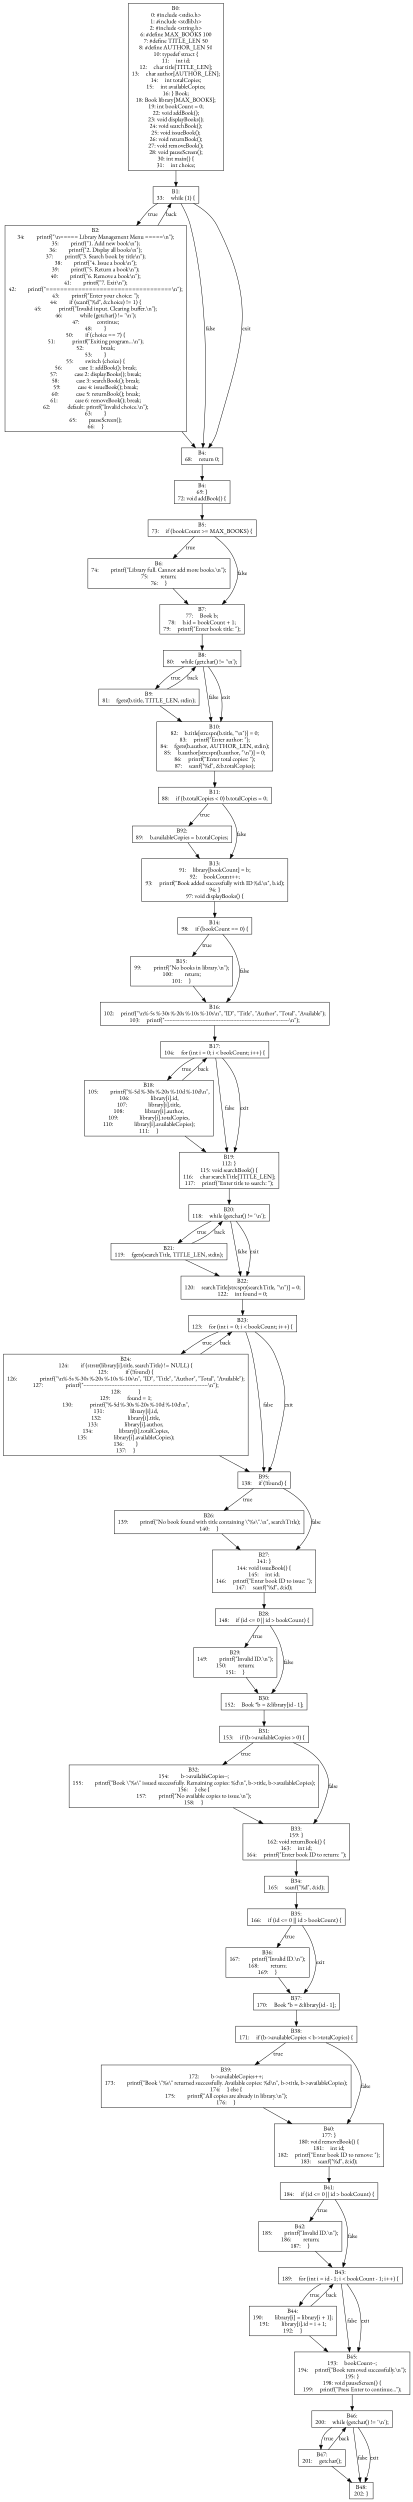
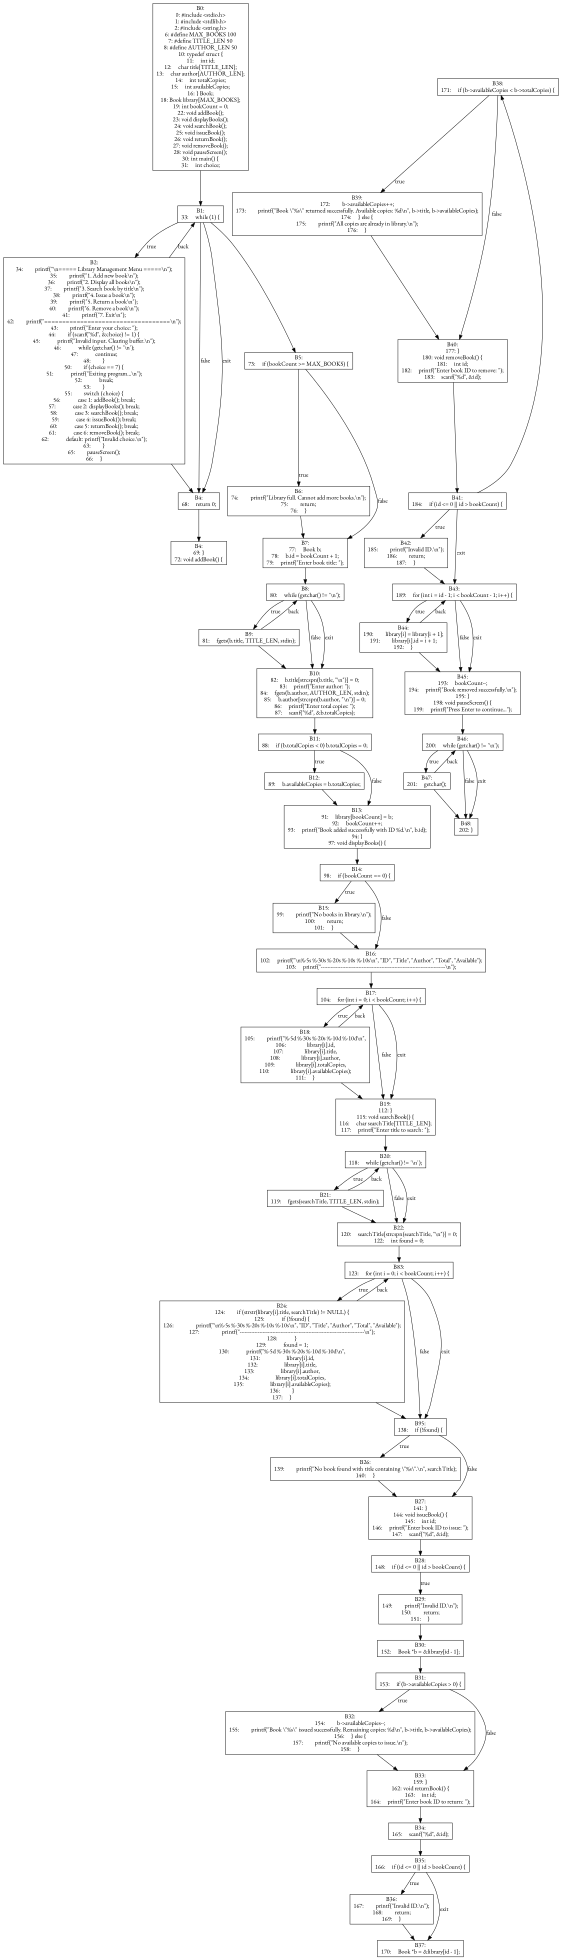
  digraph {
    fontname="EB Garamond"
    node [fontname="EB Garamond" shape=box]
    edge [fontname="EB Garamond"]
    n1 [label="B0:\n0: #include <stdio.h>\n1: #include <stdlib.h>\n2: #include <string.h>\n6: #define MAX_BOOKS 100\n7: #define TITLE_LEN 50\n8: #define AUTHOR_LEN 50\n10: typedef struct {\n11:     int id;\n12:     char title[TITLE_LEN];\n13:     char author[AUTHOR_LEN];\n14:     int totalCopies;\n15:     int availableCopies;\n16: } Book;\n18: Book library[MAX_BOOKS];\n19: int bookCount = 0;\n22: void addBook();\n23: void displayBooks();\n24: void searchBook();\n25: void issueBook();\n26: void returnBook();\n27: void removeBook();\n28: void pauseScreen();\n30: int main() {\n31:     int choice;"]
    n2 [label="B1:\n33:     while (1) {"]
    n3 [label="B2:\n34:         printf(\"\\n===== Library Management Menu =====\\n\");\n35:         printf(\"1. Add new book\\n\");\n36:         printf(\"2. Display all books\\n\");\n37:         printf(\"3. Search book by title\\n\");\n38:         printf(\"4. Issue a book\\n\");\n39:         printf(\"5. Return a book\\n\");\n40:         printf(\"6. Remove a book\\n\");\n41:         printf(\"7. Exit\\n\");\n42:         printf(\"===================================\\n\");\n43:         printf(\"Enter your choice: \");\n44:         if (scanf(\"%d\", &choice) != 1) {\n45:             printf(\"Invalid input. Clearing buffer.\\n\");\n46:             while (getchar() != '\\n');\n47:             continue;\n48:         }\n50:         if (choice == 7) {\n51:             printf(\"Exiting program...\\n\");\n52:             break;\n53:         }\n55:         switch (choice) {\n56:             case 1: addBook(); break;\n57:             case 2: displayBooks(); break;\n58:             case 3: searchBook(); break;\n59:             case 4: issueBook(); break;\n60:             case 5: returnBook(); break;\n61:             case 6: removeBook(); break;\n62:             default: printf(\"Invalid choice.\\n\");\n63:         }\n65:         pauseScreen();\n66:     }"]
    n4 [label="B4:\n68:     return 0;"]
    n5 [label="B4:\n69: }\n72: void addBook() {"]
    n6 [label="B5:\n73:     if (bookCount >= MAX_BOOKS) {"]
    n7 [label="B6:\n74:         printf(\"Library full. Cannot add more books.\\n\");\n75:         return;\n76:     }"]
    n8 [label="B7:\n77:     Book b;\n78:     b.id = bookCount + 1;\n79:     printf(\"Enter book title: \");"]
    n9 [label="B8:\n80:     while (getchar() != '\\n');"]
    n10 [label="B9:\n81:     fgets(b.title, TITLE_LEN, stdin);"]
    n11 [label="B10:\n82:     b.title[strcspn(b.title, \"\\n\")] = 0;\n83:     printf(\"Enter author: \");\n84:     fgets(b.author, AUTHOR_LEN, stdin);\n85:     b.author[strcspn(b.author, \"\\n\")] = 0;\n86:     printf(\"Enter total copies: \");\n87:     scanf(\"%d\", &b.totalCopies);"]
    n12 [label="B11:\n88:     if (b.totalCopies < 0) b.totalCopies = 0;"]
-   n13 [label="B92:\n89:     b.availableCopies = b.totalCopies;"]
+   n13 [label="B12:\n89:     b.availableCopies = b.totalCopies;"]
    n14 [label="B13:\n91:     library[bookCount] = b;\n92:     bookCount++;\n93:     printf(\"Book added successfully with ID %d.\\n\", b.id);\n94: }\n97: void displayBooks() {"]
    n15 [label="B14:\n98:     if (bookCount == 0) {"]
    n16 [label="B15:\n99:         printf(\"No books in library.\\n\");\n100:         return;\n101:     }"]
    n17 [label="B16:\n102:     printf(\"\\n%-5s %-30s %-20s %-10s %-10s\\n\", \"ID\", \"Title\", \"Author\", \"Total\", \"Available\");\n103:     printf(\"----------------------------------------------------------------------------\\n\");"]
    n18 [label="B17:\n104:     for (int i = 0; i < bookCount; i++) {"]
    n19 [label="B18:\n105:         printf(\"%-5d %-30s %-20s %-10d %-10d\\n\",\n106:                library[i].id,\n107:                library[i].title,\n108:                library[i].author,\n109:                library[i].totalCopies,\n110:                library[i].availableCopies);\n111:     }"]
    n20 [label="B19:\n112: }\n115: void searchBook() {\n116:     char searchTitle[TITLE_LEN];\n117:     printf(\"Enter title to search: \");"]
    n21 [label="B20:\n118:     while (getchar() != '\\n');"]
    n22 [label="B21:\n119:     fgets(searchTitle, TITLE_LEN, stdin);"]
    n23 [label="B22:\n120:     searchTitle[strcspn(searchTitle, \"\\n\")] = 0;\n122:     int found = 0;"]
-   n24 [label="B23:\n123:     for (int i = 0; i < bookCount; i++) {"]
+   n24 [label="B83:\n123:     for (int i = 0; i < bookCount; i++) {"]
    n25 [label="B24:\n124:         if (strstr(library[i].title, searchTitle) != NULL) {\n125:             if (!found) {\n126:                 printf(\"\\n%-5s %-30s %-20s %-10s %-10s\\n\", \"ID\", \"Title\", \"Author\", \"Total\", \"Available\");\n127:                 printf(\"----------------------------------------------------------------------------\\n\");\n128:             }\n129:             found = 1;\n130:             printf(\"%-5d %-30s %-20s %-10d %-10d\\n\",\n131:                    library[i].id,\n132:                    library[i].title,\n133:                    library[i].author,\n134:                    library[i].totalCopies,\n135:                    library[i].availableCopies);\n136:         }\n137:     }"]
    n26 [label="B95:\n138:     if (!found) {"]
    n27 [label="B26:\n139:         printf(\"No book found with title containing \\\"%s\\\".\\n\", searchTitle);\n140:     }"]
    n28 [label="B27:\n141: }\n144: void issueBook() {\n145:     int id;\n146:     printf(\"Enter book ID to issue: \");\n147:     scanf(\"%d\", &id);"]
    n29 [label="B28:\n148:     if (id <= 0 || id > bookCount) {"]
    n30 [label="B29:\n149:         printf(\"Invalid ID.\\n\");\n150:         return;\n151:     }"]
    n31 [label="B30:\n152:     Book *b = &library[id - 1];"]
    n32 [label="B31:\n153:     if (b->availableCopies > 0) {"]
    n33 [label="B32:\n154:         b->availableCopies--;\n155:         printf(\"Book \\\"%s\\\" issued successfully. Remaining copies: %d\\n\", b->title, b->availableCopies);\n156:     } else {\n157:         printf(\"No available copies to issue.\\n\");\n158:     }"]
    n34 [label="B33:\n159: }\n162: void returnBook() {\n163:     int id;\n164:     printf(\"Enter book ID to return: \");"]
    n35 [label="B34:\n165:     scanf(\"%d\", &id);"]
    n36 [label="B35:\n166:     if (id <= 0 || id > bookCount) {"]
    n37 [label="B36:\n167:         printf(\"Invalid ID.\\n\");\n168:         return;\n169:     }"]
    n38 [label="B37:\n170:     Book *b = &library[id - 1];"]
    n39 [label="B38:\n171:     if (b->availableCopies < b->totalCopies) {"]
    n40 [label="B39:\n172:         b->availableCopies++;\n173:         printf(\"Book \\\"%s\\\" returned successfully. Available copies: %d\\n\", b->title, b->availableCopies);\n174:     } else {\n175:         printf(\"All copies are already in library.\\n\");\n176:     }"]
    n41 [label="B40:\n177: }\n180: void removeBook() {\n181:     int id;\n182:     printf(\"Enter book ID to remove: \");\n183:     scanf(\"%d\", &id);"]
    n42 [label="B41:\n184:     if (id <= 0 || id > bookCount) {"]
    n43 [label="B42:\n185:         printf(\"Invalid ID.\\n\");\n186:         return;\n187:     }"]
    n44 [label="B43:\n189:     for (int i = id - 1; i < bookCount - 1; i++) {"]
    n45 [label="B44:\n190:         library[i] = library[i + 1];\n191:         library[i].id = i + 1;\n192:     }"]
    n46 [label="B45:\n193:     bookCount--;\n194:     printf(\"Book removed successfully.\\n\");\n195: }\n198: void pauseScreen() {\n199:     printf(\"Press Enter to continue...\");"]
    n47 [label="B46:\n200:     while (getchar() != '\\n');"]
    n48 [label="B47:\n201:     getchar();"]
    n49 [label="B48:\n202: }"]
    n1 -> n2
    n2 -> n3 [label=true]
    n2 -> n4 [label=false]
    n2 -> n4 [label=exit]
    n3 -> n2 [label=back]
    n3 -> n4
    n4 -> n5
-   n5 -> n6
+   n2 -> n6
    n6 -> n7 [label=true]
    n6 -> n8 [label=false]
    n7 -> n8
    n8 -> n9
    n9 -> n10 [label=true]
    n9 -> n11 [label=false]
    n9 -> n11 [label=exit]
    n10 -> n9 [label=back]
    n10 -> n11
    n11 -> n12
    n12 -> n13 [label=true]
    n12 -> n14 [label=false]
    n13 -> n14
    n14 -> n15
    n15 -> n16 [label=true]
    n15 -> n17 [label=false]
    n16 -> n17
    n17 -> n18
    n18 -> n19 [label=true]
    n18 -> n20 [label=false]
    n18 -> n20 [label=exit]
    n19 -> n18 [label=back]
    n19 -> n20
    n20 -> n21
    n21 -> n22 [label=true]
    n21 -> n23 [label=false]
    n21 -> n23 [label=exit]
    n22 -> n21 [label=back]
    n22 -> n23
    n23 -> n24
    n24 -> n25 [label=true]
    n24 -> n26 [label=false]
    n24 -> n26 [label=exit]
    n25 -> n24 [label=back]
    n25 -> n26
    n26 -> n27 [label=true]
    n26 -> n28 [label=false]
    n27 -> n28
    n28 -> n29
    n29 -> n30 [label=true]
-   n29 -> n31 [label=false]
    n30 -> n31
    n31 -> n32
    n32 -> n33 [label=true]
    n32 -> n34 [label=false]
    n33 -> n34
    n34 -> n35
    n35 -> n36
    n36 -> n37 [label=true]
    n36 -> n38 [label=exit]
    n37 -> n38
-   n38 -> n39
+   n42 -> n39
    n39 -> n40 [label=true]
    n39 -> n41 [label=false]
    n40 -> n41
    n41 -> n42
    n42 -> n43 [label=true]
-   n42 -> n44 [label=false]
+   n42 -> n44 [label=exit]
    n43 -> n44
    n44 -> n45 [label=true]
    n44 -> n46 [label=false]
    n44 -> n46 [label=exit]
    n45 -> n44 [label=back]
    n45 -> n46
    n46 -> n47
    n47 -> n48 [label=true]
    n47 -> n49 [label=false]
    n47 -> n49 [label=exit]
    n48 -> n47 [label=back]
    n48 -> n49
  }
